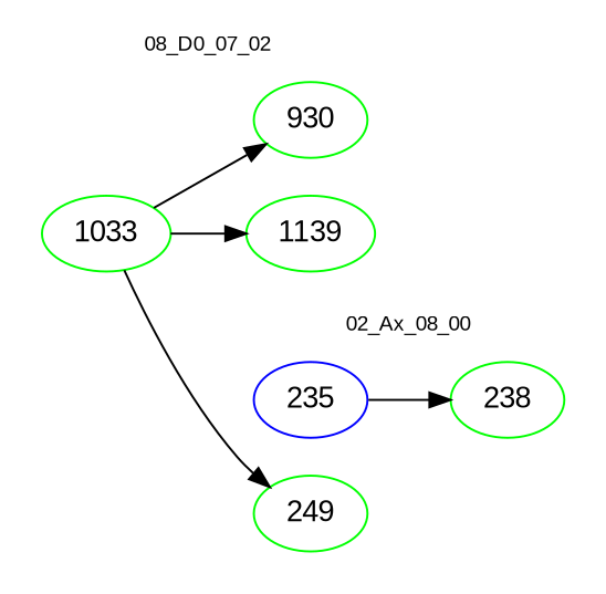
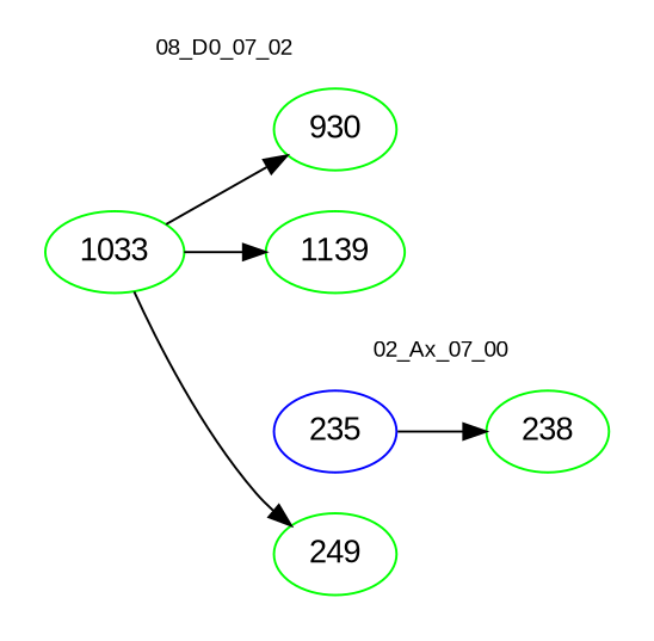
  digraph {
    fontname="Liberation Sans"
    rankdir=LR
    node [color=green fontname="Liberation Sans"]
    edge [color=black fontname="Liberation Sans"]
    n1 [color=blue label=235]
    n2 [label=249]
    n3 [label=238]
    n4 [label=1033]
    n5 [label=1139]
    n6 [label=930]
    subgraph cluster_1 {
      color=white
      fontsize=10
-     label="02_Ax_08_00"
+     label="02_Ax_07_00"
      n1
      n2
      n3
    }
    subgraph cluster_2 {
      color=white
      fontsize=10
      label="08_D0_07_02"
      n4
      n5
      n6
    }
    n1 -> n3
    n4 -> n2
    n4 -> n5
    n4 -> n6
  }
